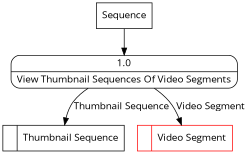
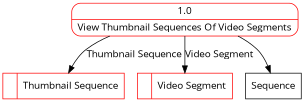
  digraph {
    fontname="Open Sans"
    node [fontname="Open Sans" shape=record]
    edge [fontname="Open Sans"]
-   n1 [color=black label="<f0>  |<f1> Thumbnail Sequence "]
+   n1 [color=red label="<f0>  |<f1> Thumbnail Sequence "]
    n2 [color=red label="<f0>  |<f1> Video Segment "]
    n3 [label=Sequence shape=box]
-   n4 [label="{<f0> 1.0|<f1> View Thumbnail Sequences Of Video Segments }" shape=Mrecord]
-   n3 -> n4
+   n4 [label="{<f0> 1.0|<f1> View Thumbnail Sequences Of Video Segments }" shape=Mrecord color=red]
+   n4 -> n3
    n4 -> n1 [label="Thumbnail Sequence"]
    n4 -> n2 [label="Video Segment"]
  }
